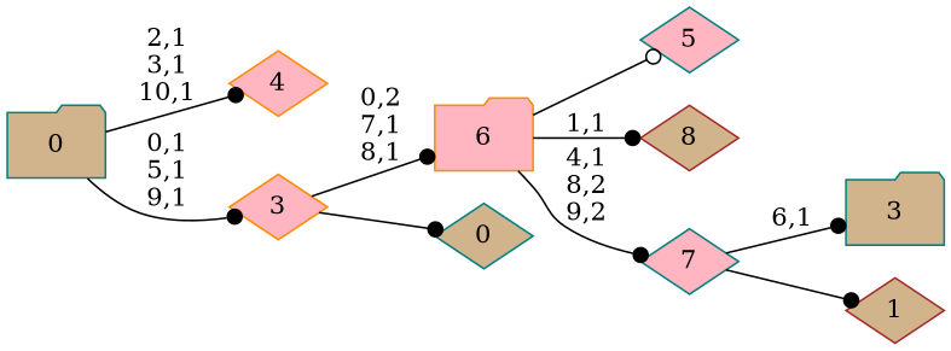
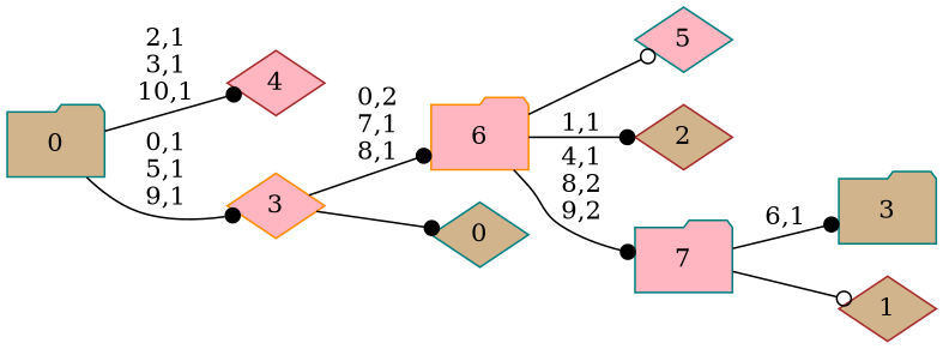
  digraph {
    rankdir=LR
    node [color=teal fillcolor=lightpink shape=diamond style=filled]
    edge [arrowhead=dot]
    n1 [label=5]
-   n2 [color=darkorange label=4]
+   n2 [color=brown label=4]
    n3 [fillcolor=tan label=3 shape=folder]
-   n4 [color=brown fillcolor=tan label=8]
+   n4 [color=brown fillcolor=tan label=2]
    n5 [color=brown fillcolor=tan label=1]
-   7
+   7 [shape=folder]
    6 [color=darkorange shape=folder]
    n8 [fillcolor=tan label=0]
    3 [color=darkorange]
    0 [fillcolor=tan shape=folder]
    7 -> n3 [label="6,1"]
-   7 -> n5
+   7 -> n5 [arrowhead=odot]
    6 -> n1 [arrowhead=odot]
    6 -> n4 [label="1,1"]
    6 -> 7 [label="4,1\n8,2\n9,2"]
    3 -> 6 [label="0,2\n7,1\n8,1"]
    3 -> n8
    0 -> n2 [label="2,1\n3,1\n10,1"]
    0 -> 3 [label="0,1\n5,1\n9,1"]
  }
